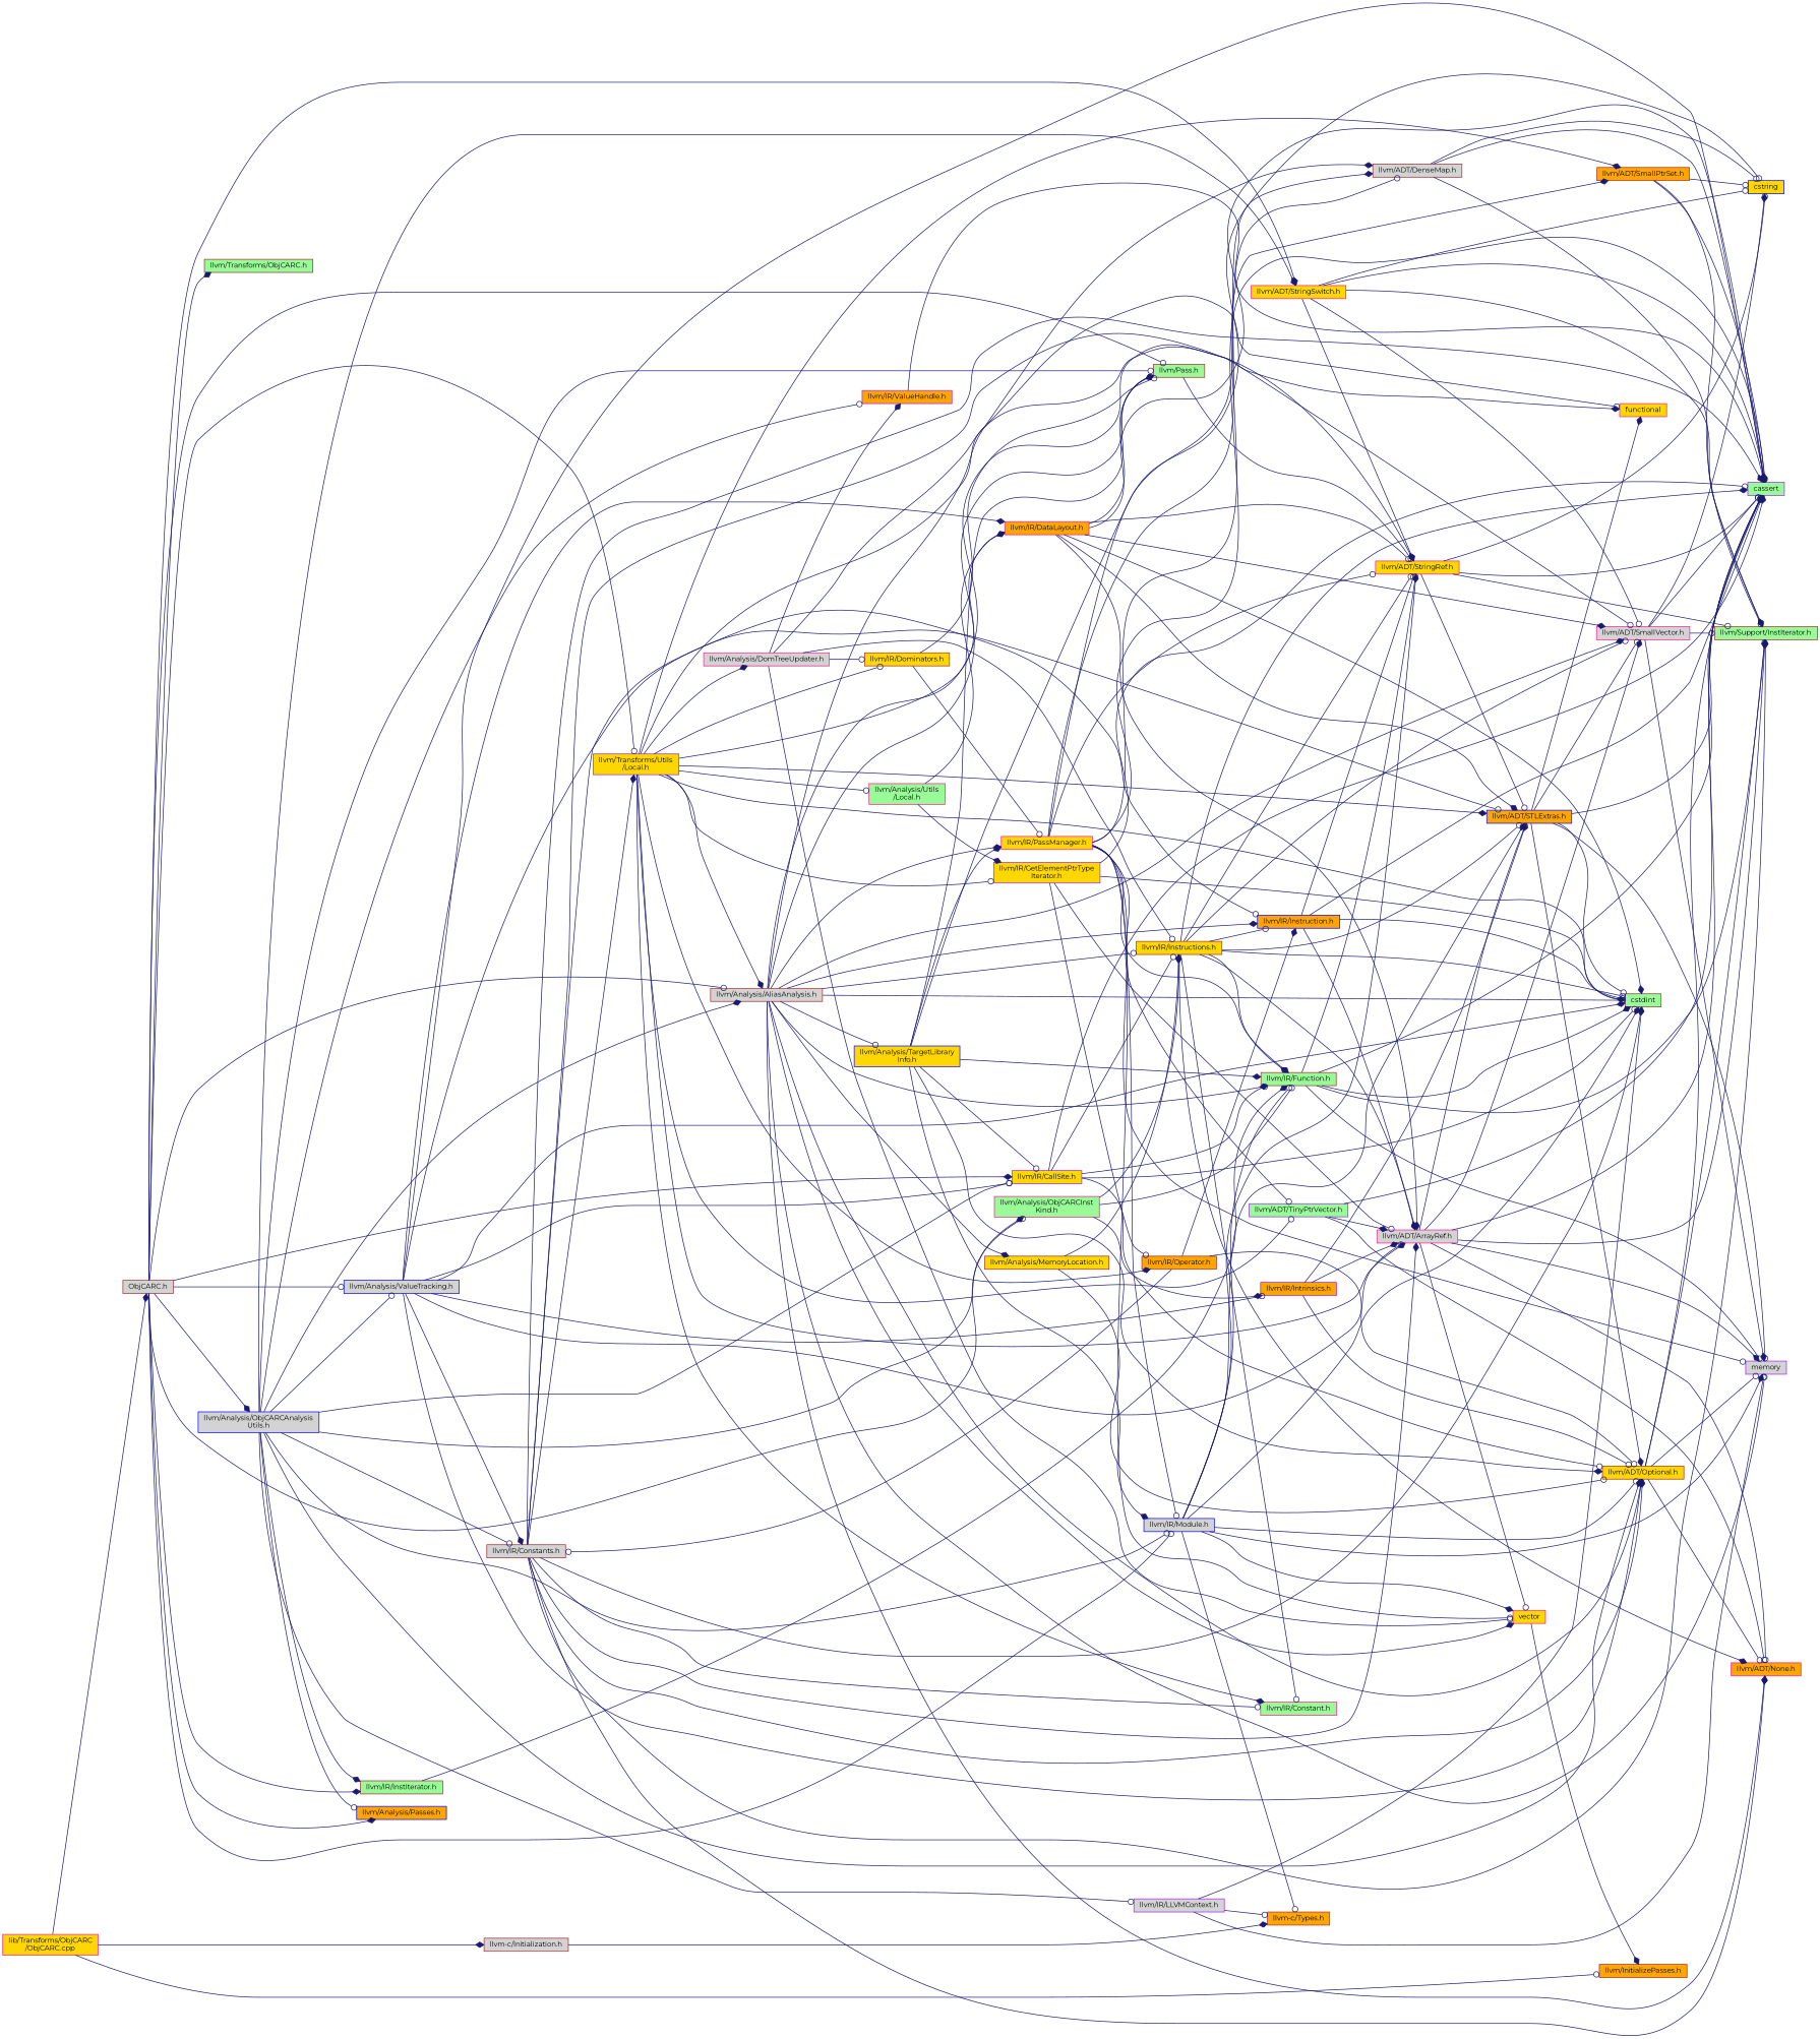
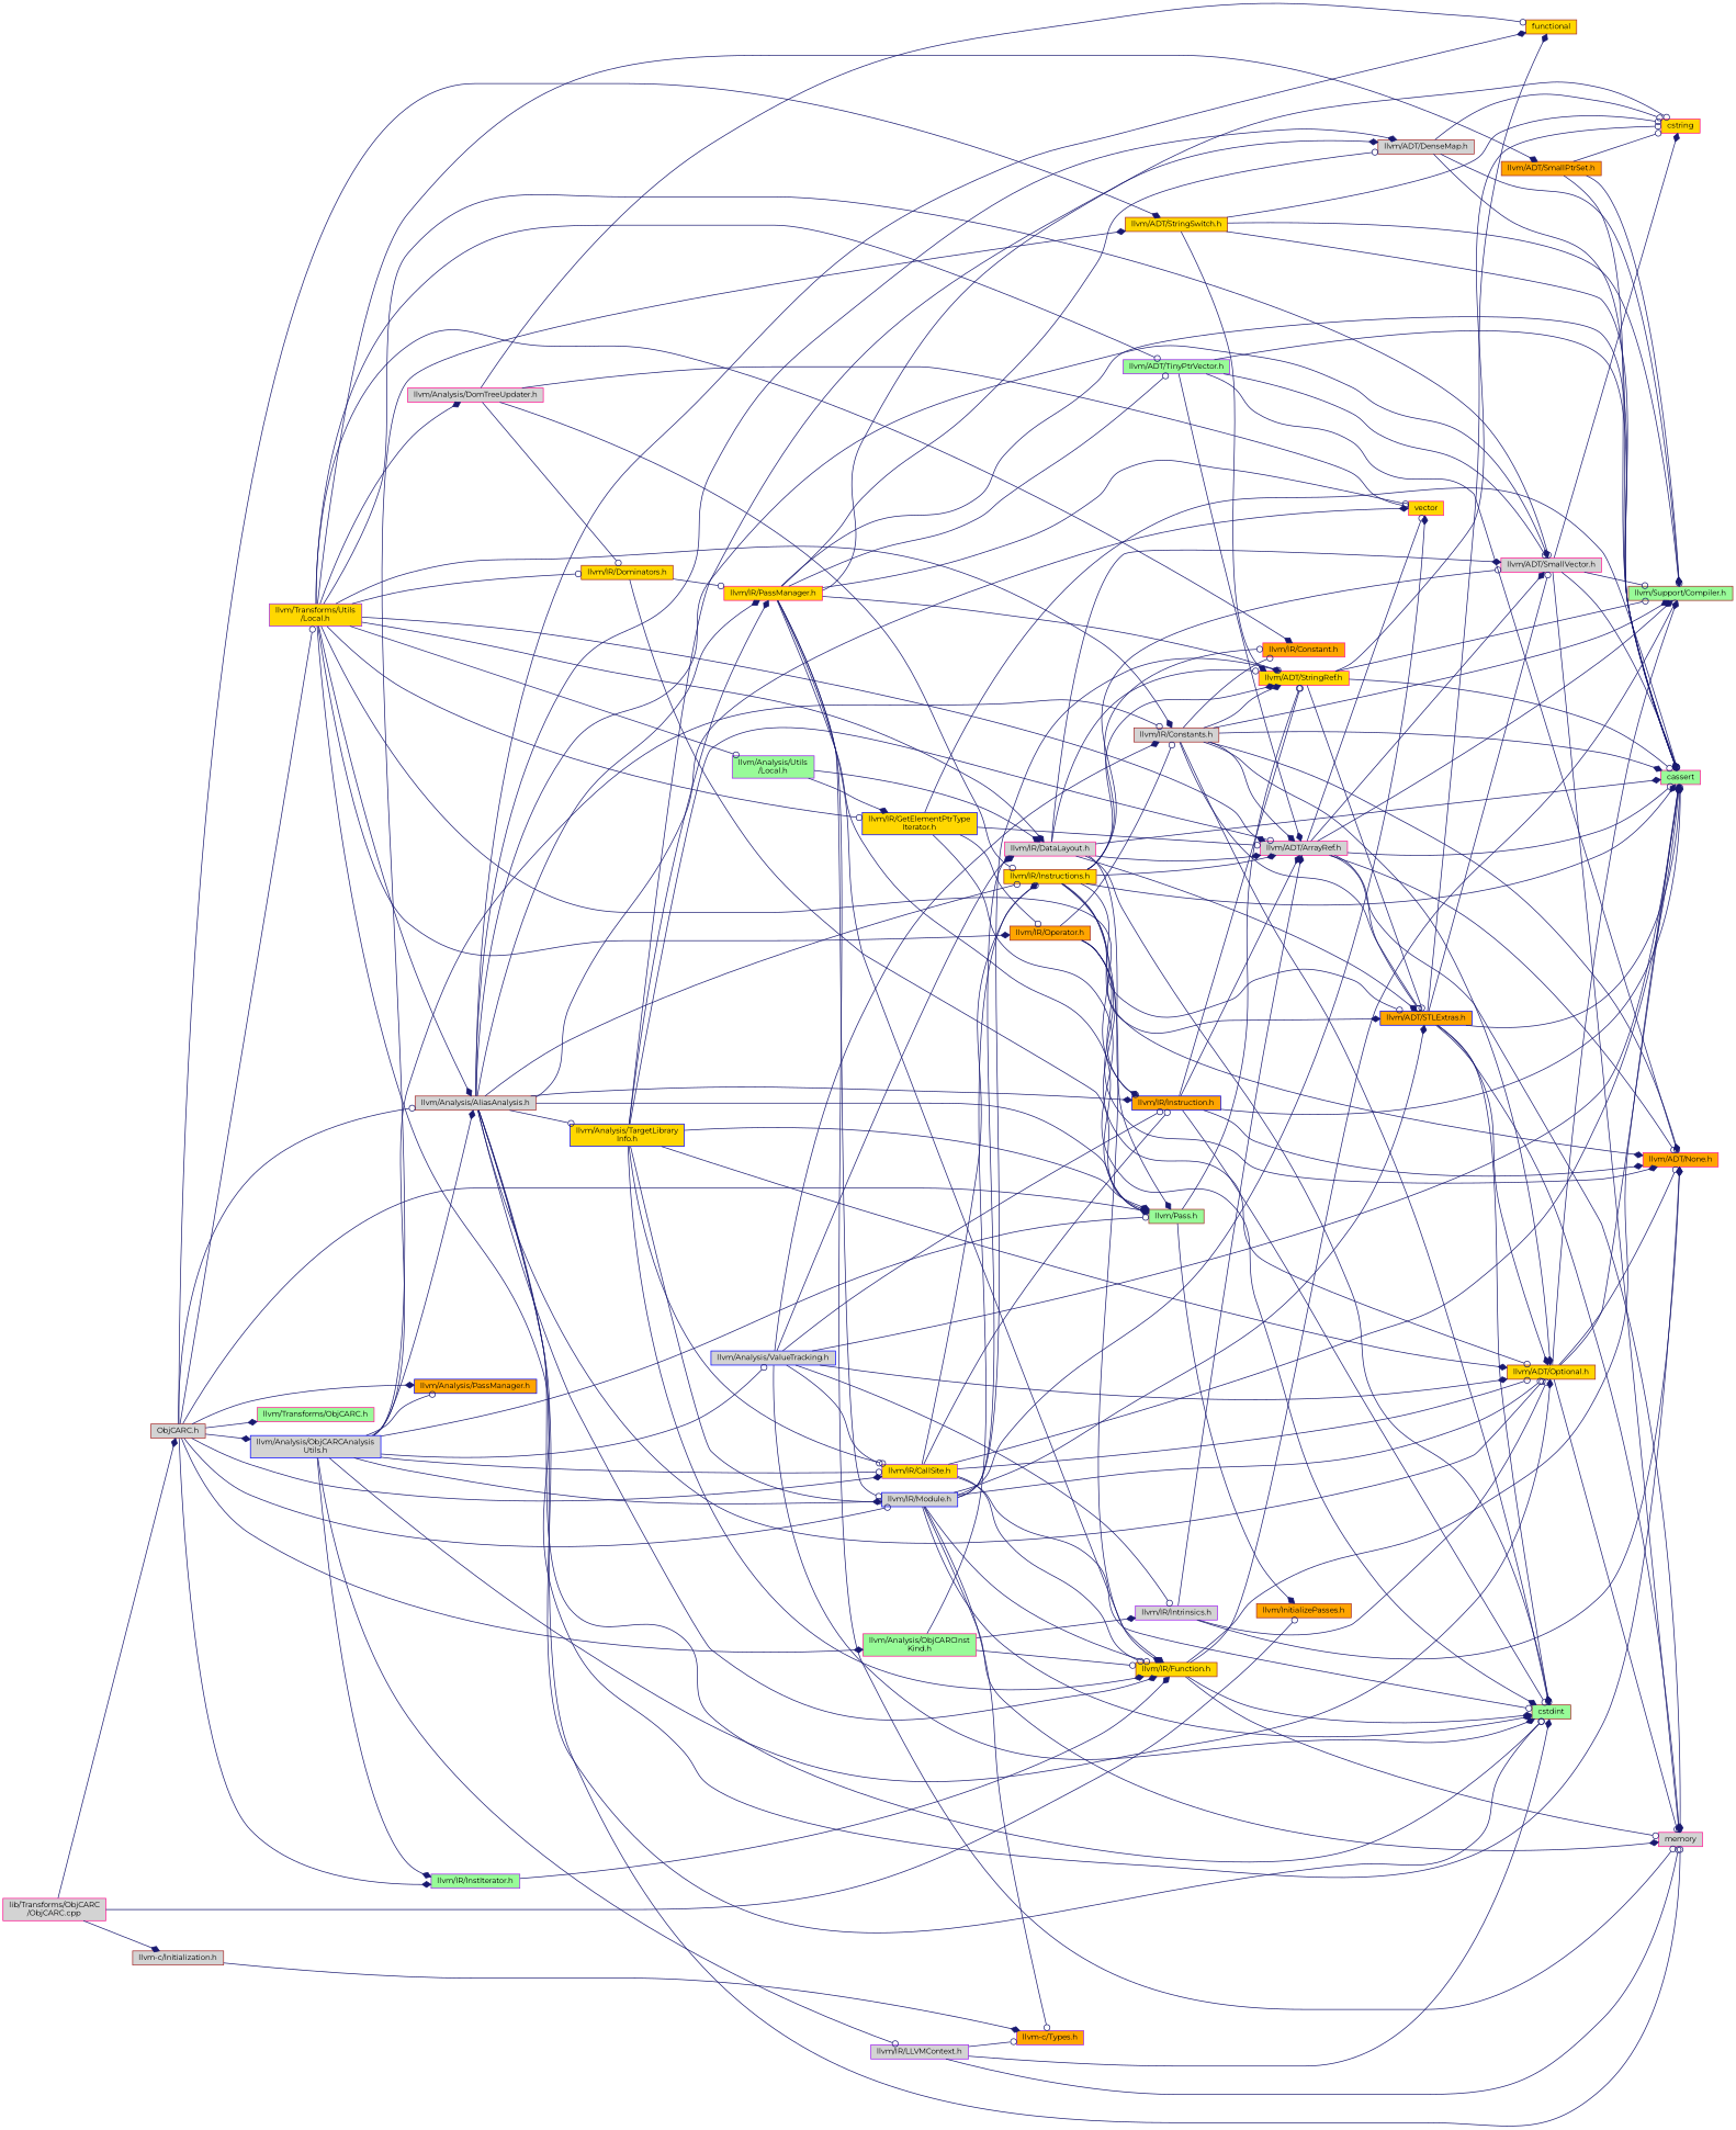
  digraph {
    fontname=Montserrat
    rankdir=LR
    node [color=brown fillcolor=gold fontname=Montserrat fontsize=10 shape=box style=filled]
    edge [arrowhead=diamond color=midnightblue fontname=Montserrat fontsize=10 labelfontname=Helvetica labelfontsize=10 style=solid]
-   n1 [color=deeppink fontcolor=black height=0.2 label="lib/Transforms/ObjCARC\l/ObjCARC.cpp" width=0.4]
+   n1 [color=deeppink fillcolor=lightgrey fontcolor=black height=0.2 label="lib/Transforms/ObjCARC\l/ObjCARC.cpp" width=0.4]
    n2 [fillcolor=lightgrey height=0.2 label="ObjCARC.h" width=0.4]
    n3 [fillcolor=orange height=0.2 label="llvm/InitializePasses.h" width=0.4]
    n4 [fillcolor=lightgrey height=0.2 label="llvm-c/Initialization.h" width=0.4]
-   n5 [color=deeppink height=0.2 label="llvm/ADT/StringSwitch.h" width=0.4]
+   n5 [height=0.2 label="llvm/ADT/StringSwitch.h" width=0.4]
    n6 [fillcolor=lightgrey height=0.2 label="llvm/Analysis/AliasAnalysis.h" width=0.4]
    n7 [color=purple height=0.2 label="llvm/IR/CallSite.h" width=0.4]
    n8 [color=blue fillcolor=lightgrey height=0.2 label="llvm/IR/Module.h" width=0.4]
    n9 [fillcolor=palegreen height=0.2 label="llvm/Pass.h" width=0.4]
    n10 [color=blue fillcolor=lightgrey height=0.2 label="llvm/Analysis/ObjCARCAnalysis\lUtils.h" width=0.4]
    n11 [color=deeppink fillcolor=palegreen height=0.2 label="llvm/Analysis/ObjCARCInst\lKind.h" width=0.4]
-   n12 [color=blue fillcolor=orange height=0.2 label="llvm/Analysis/Passes.h" width=0.4]
+   n12 [color=blue fillcolor=orange height=0.2 label="llvm/Analysis/PassManager.h" width=0.4]
    n13 [color=blue fillcolor=lightgrey height=0.2 label="llvm/Analysis/ValueTracking.h" width=0.4]
-   n14 [fillcolor=palegreen height=0.2 label="llvm/IR/InstIterator.h" width=0.4]
+   n14 [color=purple fillcolor=palegreen height=0.2 label="llvm/IR/InstIterator.h" width=0.4]
    n15 [color=purple height=0.2 label="llvm/Transforms/Utils\l/Local.h" width=0.4]
-   n16 [fillcolor=palegreen height=0.2 label="llvm/Transforms/ObjCARC.h" width=0.4]
-   n17 [fillcolor=orange height=0.2 label="llvm-c/Types.h" width=0.4]
+   n16 [color=deeppink fillcolor=palegreen height=0.2 label="llvm/Transforms/ObjCARC.h" width=0.4]
+   n17 [color=purple fillcolor=orange height=0.2 label="llvm-c/Types.h" width=0.4]
    n18 [color=deeppink height=0.2 label="llvm/ADT/StringRef.h" width=0.4]
-   n19 [fillcolor=palegreen height=0.2 label="llvm/Support/InstIterator.h" width=0.4]
-   n20 [color=purple fillcolor=palegreen height=0.2 label=cassert width=0.4]
-   n21 [color=blue height=0.2 label=cstring width=0.4]
+   n19 [fillcolor=palegreen height=0.2 label="llvm/Support/Compiler.h" width=0.4]
+   n20 [color=deeppink fillcolor=palegreen height=0.2 label=cassert width=0.4]
+   n21 [color=deeppink height=0.2 label=cstring width=0.4]
    n22 [height=0.2 label="llvm/ADT/Optional.h" width=0.4]
-   n23 [color=purple fillcolor=lightgrey height=0.2 label=memory width=0.4]
+   n23 [color=deeppink fillcolor=lightgrey height=0.2 label=memory width=0.4]
    n24 [color=deeppink fillcolor=lightgrey height=0.2 label="llvm/ADT/SmallVector.h" width=0.4]
    n25 [fillcolor=palegreen height=0.2 label=cstdint width=0.4]
-   n26 [color=deeppink height=0.2 label=functional width=0.4]
+   n26 [height=0.2 label=functional width=0.4]
    n27 [color=deeppink fillcolor=orange height=0.2 label="llvm/ADT/None.h" width=0.4]
    n28 [fillcolor=lightgrey height=0.2 label="llvm/ADT/DenseMap.h" width=0.4]
-   n29 [height=0.2 label="llvm/Analysis/MemoryLocation.h" width=0.4]
    n30 [height=0.2 label="llvm/IR/Instructions.h" width=0.4]
    n31 [color=deeppink height=0.2 label=vector width=0.4]
-   n32 [fillcolor=palegreen height=0.2 label="llvm/IR/Function.h" width=0.4]
+   n32 [height=0.2 label="llvm/IR/Function.h" width=0.4]
    n33 [color=blue fillcolor=orange height=0.2 label="llvm/IR/Instruction.h" width=0.4]
    n34 [color=blue height=0.2 label="llvm/Analysis/TargetLibrary\lInfo.h" width=0.4]
    n35 [color=deeppink height=0.2 label="llvm/IR/PassManager.h" width=0.4]
    n36 [color=blue fillcolor=orange height=0.2 label="llvm/ADT/STLExtras.h" width=0.4]
-   n37 [color=deeppink fillcolor=orange height=0.2 label="llvm/IR/DataLayout.h" width=0.4]
+   n37 [color=deeppink fillcolor=lightgrey height=0.2 label="llvm/IR/DataLayout.h" width=0.4]
    n38 [fillcolor=lightgrey height=0.2 label="llvm/IR/Constants.h" width=0.4]
    n39 [color=purple fillcolor=lightgrey height=0.2 label="llvm/IR/LLVMContext.h" width=0.4]
-   n40 [color=purple fillcolor=orange height=0.2 label="llvm/IR/ValueHandle.h" width=0.4]
-   n41 [color=purple fillcolor=orange height=0.2 label="llvm/IR/Intrinsics.h" width=0.4]
+   n41 [color=purple fillcolor=lightgrey height=0.2 label="llvm/IR/Intrinsics.h" width=0.4]
    n42 [color=deeppink fillcolor=lightgrey height=0.2 label="llvm/ADT/ArrayRef.h" width=0.4]
-   n43 [color=deeppink fillcolor=palegreen height=0.2 label="llvm/IR/Constant.h" width=0.4]
+   n43 [color=deeppink fillcolor=orange height=0.2 label="llvm/IR/Constant.h" width=0.4]
    n44 [fillcolor=orange height=0.2 label="llvm/ADT/SmallPtrSet.h" width=0.4]
    n45 [color=purple fillcolor=palegreen height=0.2 label="llvm/ADT/TinyPtrVector.h" width=0.4]
    n46 [color=deeppink fillcolor=lightgrey height=0.2 label="llvm/Analysis/DomTreeUpdater.h" width=0.4]
    n47 [height=0.2 label="llvm/IR/Dominators.h" width=0.4]
-   n48 [color=deeppink fillcolor=palegreen height=0.2 label="llvm/Analysis/Utils\l/Local.h" width=0.4]
-   n49 [color=purple height=0.2 label="llvm/IR/GetElementPtrType\lIterator.h" width=0.4]
+   n48 [color=purple fillcolor=palegreen height=0.2 label="llvm/Analysis/Utils\l/Local.h" width=0.4]
+   n49 [color=blue height=0.2 label="llvm/IR/GetElementPtrType\lIterator.h" width=0.4]
    n50 [fillcolor=orange height=0.2 label="llvm/IR/Operator.h" width=0.4]
    n1 -> n2
    n1 -> n3 [arrowhead=odot]
    n1 -> n4
    n2 -> n5
    n2 -> n6 [arrowhead=odot]
    n2 -> n7
    n2 -> n8 [arrowhead=odot]
    n2 -> n9 [arrowhead=odot]
    n2 -> n10
    n2 -> n11
    n2 -> n12
-   n2 -> n13 [arrowhead=odot]
    n2 -> n14
    n2 -> n15 [arrowhead=odot]
    n2 -> n16
    n4 -> n17
    n5 -> n18
    n5 -> n19
    n5 -> n20
    n5 -> n21 [arrowhead=odot]
    n6 -> n9
    n6 -> n22 [arrowhead=odot]
    n6 -> n23 [arrowhead=odot]
    n6 -> n24
    n6 -> n25 [arrowhead=odot]
    n6 -> n26
    n6 -> n27
    n6 -> n28
-   n6 -> n29
    n6 -> n30 [arrowhead=odot]
    n6 -> n31
    n6 -> n32
    n6 -> n33
    n6 -> n34 [arrowhead=odot]
    n6 -> n35
    n7 -> n20
    n7 -> n22 [arrowhead=odot]
    n7 -> n25 [arrowhead=odot]
    n7 -> n30 [arrowhead=odot]
    n7 -> n32 [arrowhead=odot]
+   n7 -> n33 [arrowhead=odot]
    n8 -> n17 [arrowhead=odot]
    n8 -> n18
    n8 -> n22 [arrowhead=odot]
    n8 -> n23
    n8 -> n25
    n8 -> n31
    n8 -> n32 [arrowhead=odot]
    n8 -> n36
-   n31 -> n3
+   n8 -> n37
+   n9 -> n3
    n9 -> n18 [arrowhead=odot]
    n10 -> n5
    n10 -> n6
    n10 -> n7 [arrowhead=odot]
    n10 -> n8 [arrowhead=odot]
    n10 -> n9 [arrowhead=odot]
-   n10 -> n11 [arrowhead=odot]
    n10 -> n12 [arrowhead=odot]
    n10 -> n13 [arrowhead=odot]
    n10 -> n14
    n10 -> n22
    n10 -> n38 [arrowhead=odot]
    n10 -> n39 [arrowhead=odot]
-   n10 -> n40 [arrowhead=odot]
    n11 -> n30
    n11 -> n32 [arrowhead=odot]
    n11 -> n41
    n13 -> n7 [arrowhead=odot]
    n13 -> n20 [arrowhead=odot]
    n13 -> n22
    n13 -> n25
    n13 -> n33 [arrowhead=odot]
    n13 -> n37
    n13 -> n38
    n13 -> n41 [arrowhead=odot]
-   n13 -> n42 [arrowhead=odot]
+   n34 -> n42 [arrowhead=odot]
    n14 -> n32
    n15 -> n6
    n15 -> n24 [arrowhead=odot]
    n15 -> n25 [arrowhead=odot]
    n15 -> n36
    n15 -> n37
-   n38 -> n15
+   n15 -> n38
    n15 -> n42
    n15 -> n43
    n15 -> n44
    n15 -> n45 [arrowhead=odot]
    n15 -> n46
    n15 -> n47 [arrowhead=odot]
    n15 -> n48 [arrowhead=odot]
    n15 -> n49 [arrowhead=odot]
    n15 -> n50
    n18 -> n19 [arrowhead=odot]
    n18 -> n20 [arrowhead=odot]
    n18 -> n21 [arrowhead=odot]
    n18 -> n36 [arrowhead=odot]
    n22 -> n19
    n22 -> n20
    n22 -> n23 [arrowhead=odot]
    n22 -> n27 [arrowhead=odot]
    n24 -> n19 [arrowhead=odot]
    n24 -> n20 [arrowhead=odot]
    n24 -> n21
    n24 -> n23
    n28 -> n19
    n28 -> n20 [arrowhead=odot]
    n28 -> n21 [arrowhead=odot]
-   n29 -> n22 [arrowhead=odot]
-   n29 -> n30
-   n30 -> n18 [arrowhead=odot]
+   n30 -> n18
    n30 -> n20
    n30 -> n24 [arrowhead=odot]
-   n30 -> n25 [arrowhead=odot]
    n30 -> n27
    n30 -> n32
    n30 -> n33 [arrowhead=odot]
    n30 -> n36 [arrowhead=odot]
    n30 -> n42
    n30 -> n43 [arrowhead=odot]
-   n32 -> n18 [arrowhead=odot]
    n32 -> n19 [arrowhead=odot]
    n32 -> n20
    n32 -> n23 [arrowhead=odot]
    n32 -> n25
    n33 -> n18 [arrowhead=odot]
    n33 -> n20
    n33 -> n25 [arrowhead=odot]
+   n33 -> n27
    n33 -> n42
    n34 -> n7 [arrowhead=odot]
    n34 -> n8
    n34 -> n9
    n34 -> n22
    n34 -> n28
    n34 -> n32
    n34 -> n35
    n35 -> n8 [arrowhead=odot]
    n35 -> n18 [arrowhead=odot]
    n35 -> n20
    n35 -> n21 [arrowhead=odot]
    n35 -> n23 [arrowhead=odot]
    n35 -> n28 [arrowhead=odot]
    n35 -> n31 [arrowhead=odot]
    n35 -> n32
-   n35 -> n44
+   n35 -> n9
    n35 -> n45 [arrowhead=odot]
    n36 -> n20 [arrowhead=odot]
    n36 -> n22
    n36 -> n23 [arrowhead=odot]
    n36 -> n24 [arrowhead=odot]
    n36 -> n25 [arrowhead=odot]
    n36 -> n26
    n37 -> n9
    n37 -> n18 [arrowhead=odot]
    n37 -> n20
    n37 -> n24
    n37 -> n25
    n37 -> n36
    n37 -> n42
    n38 -> n18
    n38 -> n19
    n38 -> n20
    n38 -> n22
    n38 -> n25
    n38 -> n27
    n38 -> n36 [arrowhead=odot]
    n38 -> n42
    n38 -> n43 [arrowhead=odot]
    n39 -> n17 [arrowhead=odot]
    n39 -> n23 [arrowhead=odot]
    n39 -> n25
-   n40 -> n20
    n41 -> n22 [arrowhead=odot]
-   n41 -> n36
+   n41 -> n27
    n41 -> n42
    n42 -> n19
    n42 -> n20 [arrowhead=odot]
    n42 -> n23
    n42 -> n24
    n42 -> n27 [arrowhead=odot]
    n42 -> n31 [arrowhead=odot]
    n42 -> n36 [arrowhead=odot]
    n44 -> n19 [arrowhead=odot]
    n44 -> n20 [arrowhead=odot]
    n44 -> n21 [arrowhead=odot]
    n45 -> n20 [arrowhead=odot]
-   n5 -> n24 [arrowhead=odot]
+   n45 -> n24 [arrowhead=odot]
    n45 -> n27 [arrowhead=odot]
    n45 -> n42
    n46 -> n26 [arrowhead=odot]
    n46 -> n30 [arrowhead=odot]
    n46 -> n31 [arrowhead=odot]
-   n46 -> n40
    n46 -> n47 [arrowhead=odot]
    n47 -> n9 [arrowhead=odot]
    n47 -> n35 [arrowhead=odot]
    n48 -> n37
    n48 -> n49
    n49 -> n20 [arrowhead=odot]
    n49 -> n25
    n49 -> n42 [arrowhead=odot]
    n49 -> n50 [arrowhead=odot]
    n50 -> n22 [arrowhead=odot]
+   n50 -> n27
    n50 -> n33
    n50 -> n38 [arrowhead=odot]
  }
